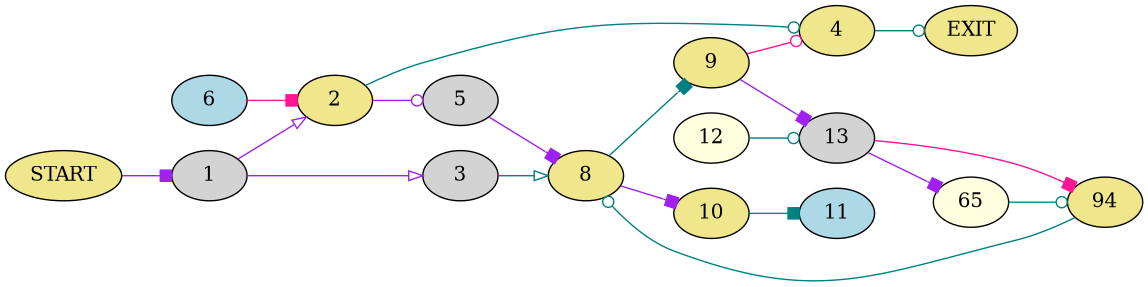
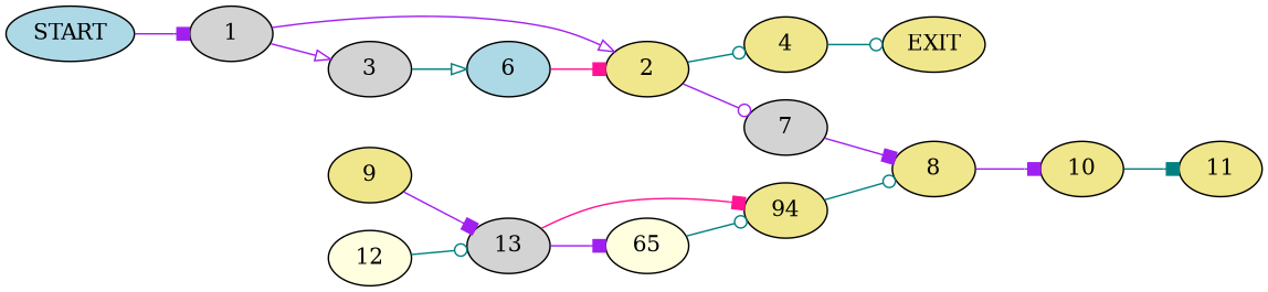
  digraph {
    rankdir=LR
    node [fillcolor=khaki style=filled]
    edge [arrowhead=box color=purple]
-   n1 [label=START]
+   n1 [fillcolor=lightblue label=START]
    1 [fillcolor=lightgrey]
    2
    3 [fillcolor=lightgrey]
    n5 [label=EXIT]
    4
-   5 [fillcolor=lightgrey]
+   5 [fillcolor=lightgrey label=7]
    6 [fillcolor=lightblue]
    8
    9
    10
    13 [fillcolor=lightgrey]
-   11 [fillcolor=lightblue]
+   11
    12 [fillcolor=lightyellow]
    n15 [label=94]
    n16 [fillcolor=lightyellow label=65]
    n1 -> 1
    1 -> 2 [arrowhead=onormal]
    1 -> 3 [arrowhead=onormal]
    2 -> 4 [arrowhead=odot color=teal]
    2 -> 5 [arrowhead=odot]
-   3 -> 8 [arrowhead=onormal color=teal]
+   3 -> 6 [arrowhead=onormal color=teal]
    4 -> n5 [arrowhead=odot color=teal]
    5 -> 8
    6 -> 2 [color=deeppink]
-   8 -> 9 [color=teal]
    8 -> 10
-   9 -> 4 [arrowhead=odot color=deeppink]
    9 -> 13
    10 -> 11 [color=teal]
    13 -> n15 [color=deeppink]
    13 -> n16
    12 -> 13 [arrowhead=odot color=teal]
    n15 -> 8 [arrowhead=odot color=teal]
    n16 -> n15 [arrowhead=odot color=teal]
  }
